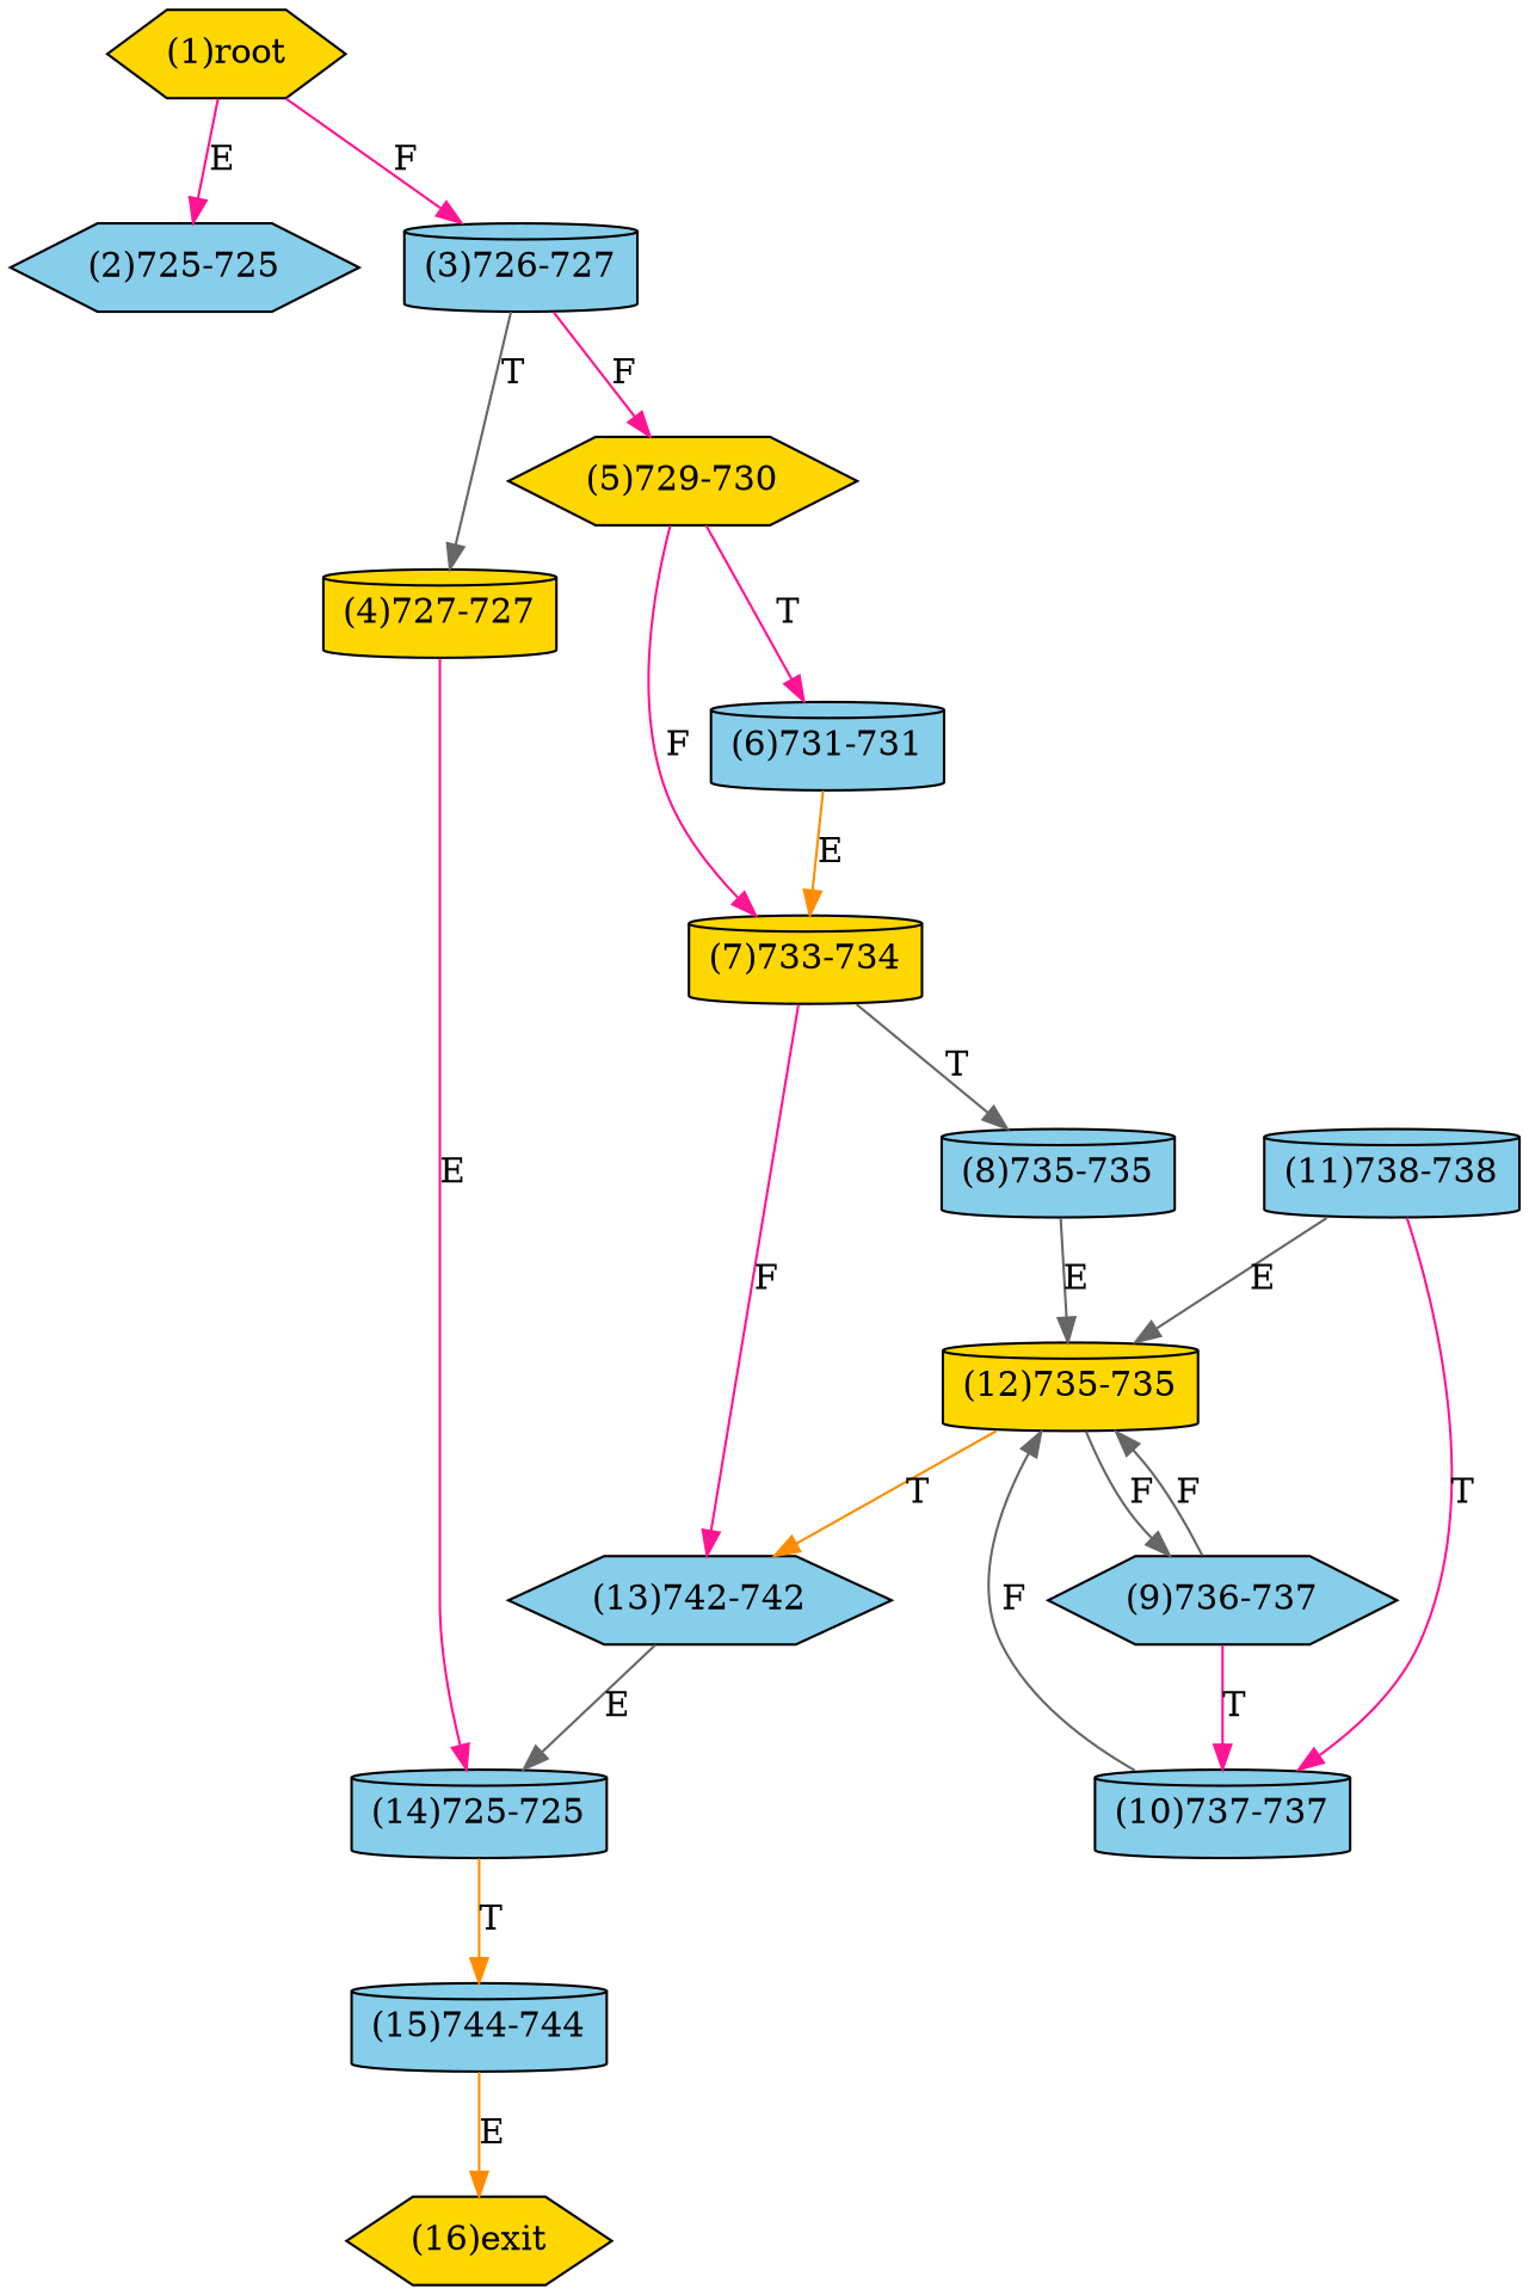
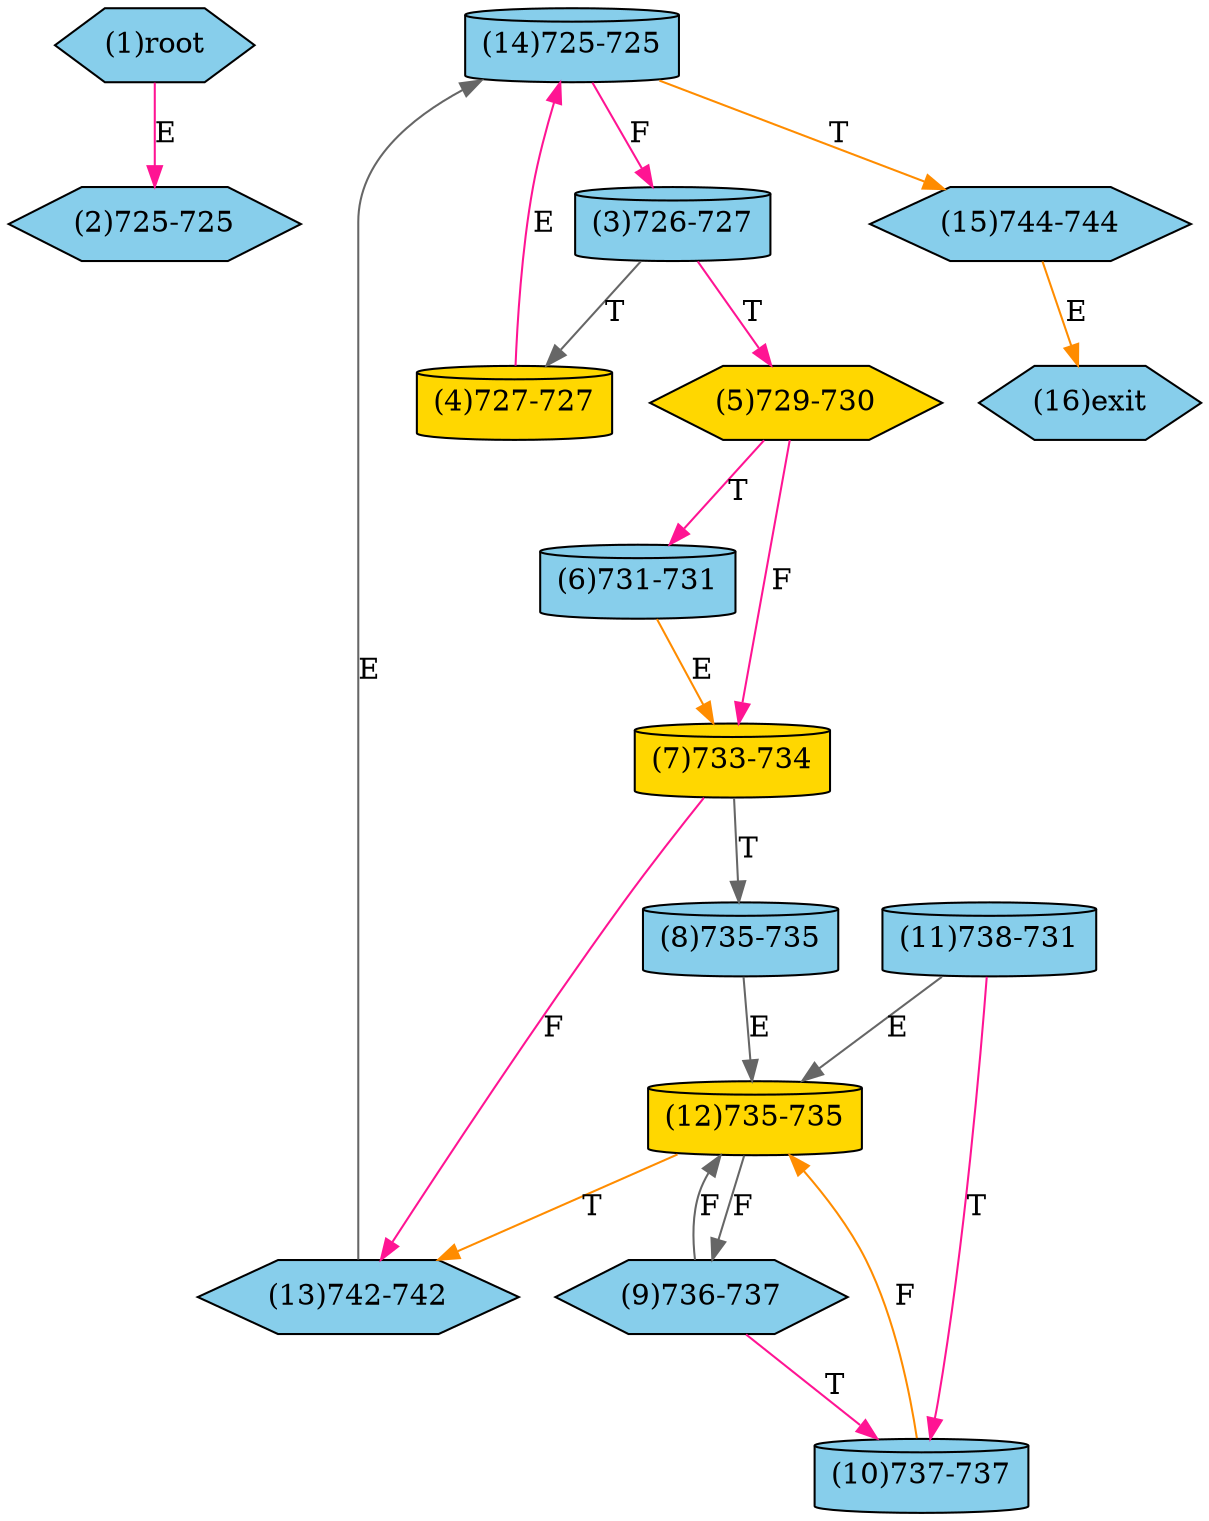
  digraph {
    node [fillcolor=skyblue shape=cylinder style=filled]
    edge [color=deeppink]
-   n1 [fillcolor=gold label="(1)root" shape=hexagon]
+   n1 [label="(1)root" shape=hexagon]
    n2 [label="(2)725-725" shape=hexagon]
    n3 [label="(14)725-725"]
    n4 [label="(3)726-727"]
-   n5 [label="(15)744-744"]
+   n5 [label="(15)744-744" shape=hexagon]
    n6 [fillcolor=gold label="(4)727-727"]
    n7 [fillcolor=gold label="(5)729-730" shape=hexagon]
    n8 [label="(6)731-731"]
    n9 [fillcolor=gold label="(7)733-734"]
    n10 [label="(8)735-735"]
    n11 [label="(13)742-742" shape=hexagon]
    n12 [fillcolor=gold label="(12)735-735"]
    n13 [label="(9)736-737" shape=hexagon]
    n14 [label="(10)737-737"]
-   n15 [label="(11)738-738"]
-   n16 [fillcolor=gold label="(16)exit" shape=hexagon]
+   n15 [label="(11)738-731"]
+   n16 [label="(16)exit" shape=hexagon]
    n1 -> n2 [label=E]
-   n1 -> n4 [label=F]
+   n3 -> n4 [label=F]
    n3 -> n5 [color=darkorange label=T]
    n4 -> n6 [color=gray40 label=T]
-   n4 -> n7 [label=F]
+   n4 -> n7 [label=T]
    n5 -> n16 [color=darkorange label=E]
    n6 -> n3 [label=E]
    n7 -> n8 [label=T]
    n7 -> n9 [label=F]
    n8 -> n9 [color=darkorange label=E]
    n9 -> n10 [color=gray40 label=T]
    n9 -> n11 [label=F]
    n10 -> n12 [color=gray40 label=E]
    n11 -> n3 [color=gray40 label=E]
    n12 -> n11 [color=darkorange label=T]
    n12 -> n13 [color=gray40 label=F]
    n13 -> n12 [color=gray40 label=F]
    n13 -> n14 [label=T]
-   n14 -> n12 [color=gray40 label=F]
+   n14 -> n12 [color=darkorange label=F]
    n15 -> n12 [color=gray40 label=E]
    n15 -> n14 [label=T]
  }
